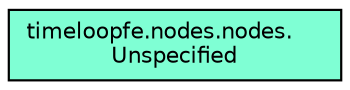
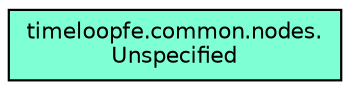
  digraph {
    rankdir=LR
-   n1 [color=black fillcolor=aquamarine fontname=Helvetica fontsize=10 height=0.2 label="timeloopfe.nodes.nodes.\lUnspecified" shape=record style=filled width=0.4]
+   n1 [color=black fillcolor=aquamarine fontname=Helvetica fontsize=10 height=0.2 label="timeloopfe.common.nodes.\lUnspecified" shape=record style=filled width=0.4]
  }
